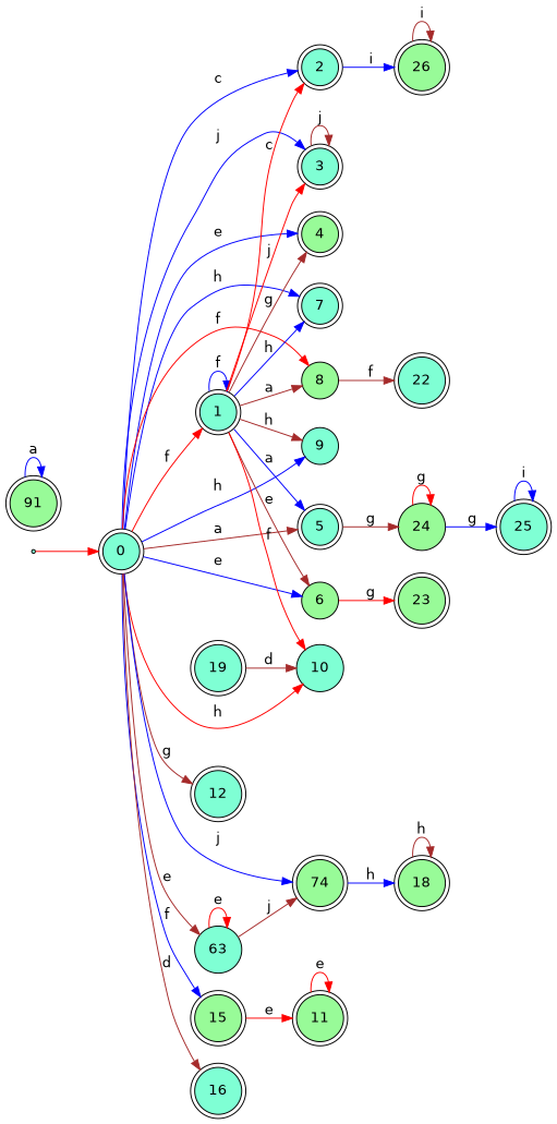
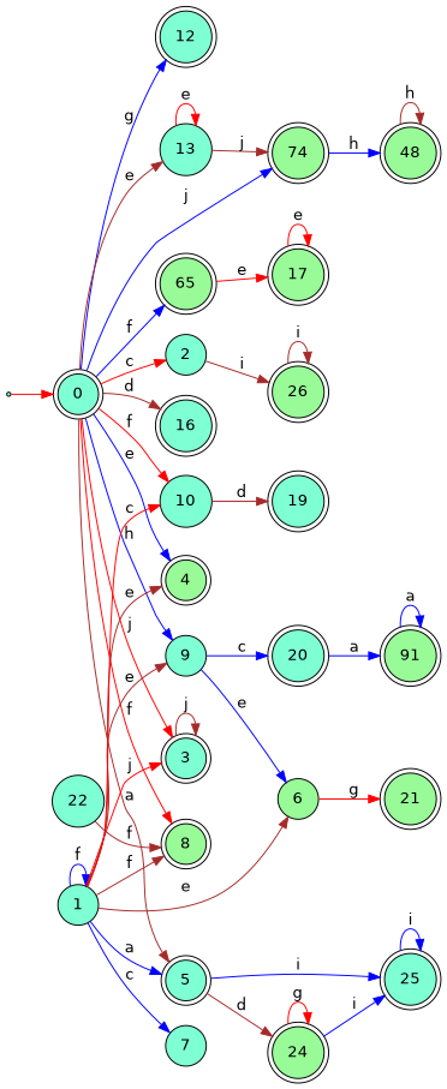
  digraph {
    fontname="DejaVu Sans"
    rankdir=LR
    node [fillcolor=aquamarine fontname="DejaVu Sans" shape=doublecircle style=filled]
    edge [color=blue fontname="DejaVu Sans"]
    dummy0 [shape=point]
    0
-   1
-   2
+   1 [shape=circle]
+   2 [shape=circle]
    3
    4 [fillcolor=palegreen]
    5
    6 [fillcolor=palegreen shape=circle]
-   7
-   8 [fillcolor=palegreen shape=circle]
+   7 [shape=circle]
+   8 [fillcolor=palegreen]
    9 [shape=circle]
    10 [shape=circle]
    12
-   13 [shape=circle label=63]
+   13 [shape=circle]
    n15 [fillcolor=palegreen label=74]
-   15 [fillcolor=palegreen]
+   15 [fillcolor=palegreen label=65]
    16
    26 [fillcolor=palegreen]
-   24 [fillcolor=palegreen shape=circle]
+   24 [fillcolor=palegreen]
    25
-   23 [fillcolor=palegreen]
-   22
+   23 [fillcolor=palegreen label=21]
+   22 [shape=circle]
+   20
    19
-   18 [fillcolor=palegreen]
-   17 [fillcolor=palegreen label=11]
+   18 [fillcolor=palegreen label=48]
+   17 [fillcolor=palegreen]
    n27 [fillcolor=palegreen label=91]
    dummy0 -> 0 [color=red]
-   0 -> 1 [color=red label=f]
-   0 -> 2 [label=c]
-   0 -> 3 [label=j]
+   0 -> 2 [color=red label=c]
+   0 -> 3 [color=red label=j]
    0 -> 4 [label=e]
    0 -> 5 [color=brown label=a]
-   0 -> 6 [label=e]
-   0 -> 7 [label=h]
+   9 -> 6 [label=e]
    0 -> 8 [color=red label=f]
    0 -> 9 [label=h]
-   0 -> 10 [color=red label=h]
-   0 -> 12 [color=brown label=g]
+   0 -> 10 [color=red label=f]
+   0 -> 12 [label=g]
    0 -> 13 [color=brown label=e]
    0 -> n15 [label=j]
    0 -> 15 [label=f]
    0 -> 16 [color=brown label=d]
    1 -> 1 [label=f]
-   1 -> 2 [color=red label=c]
    1 -> 3 [color=red label=j]
-   1 -> 4 [color=brown label=g]
+   1 -> 4 [color=brown label=e]
    1 -> 5 [label=a]
    1 -> 6 [color=brown label=e]
-   1 -> 7 [label=h]
-   1 -> 8 [color=brown label=a]
-   1 -> 9 [color=brown label=h]
-   1 -> 10 [color=red label=f]
-   2 -> 26 [label=i]
+   1 -> 7 [label=c]
+   1 -> 8 [color=brown label=f]
+   1 -> 9 [color=brown label=e]
+   1 -> 10 [color=red label=c]
+   2 -> 26 [color=brown label=i]
    3 -> 3 [color=brown label=j]
-   5 -> 24 [color=brown label=g]
+   5 -> 24 [color=brown label=d]
+   5 -> 25 [label=i]
    6 -> 23 [color=red label=g]
-   8 -> 22 [color=brown label=f]
-   19 -> 10 [color=brown label=d]
+   22 -> 8 [color=brown label=f]
+   9 -> 20 [label=c]
+   10 -> 19 [color=brown label=d]
    13 -> 13 [color=red label=e]
    13 -> n15 [color=brown label=j]
    n15 -> 18 [label=h]
    15 -> 17 [color=red label=e]
    26 -> 26 [color=brown label=i]
    24 -> 24 [color=red label=g]
-   24 -> 25 [label=g]
+   24 -> 25 [label=i]
    25 -> 25 [label=i]
+   20 -> n27 [label=a]
    18 -> 18 [color=brown label=h]
    17 -> 17 [color=red label=e]
    n27 -> n27 [label=a]
  }
